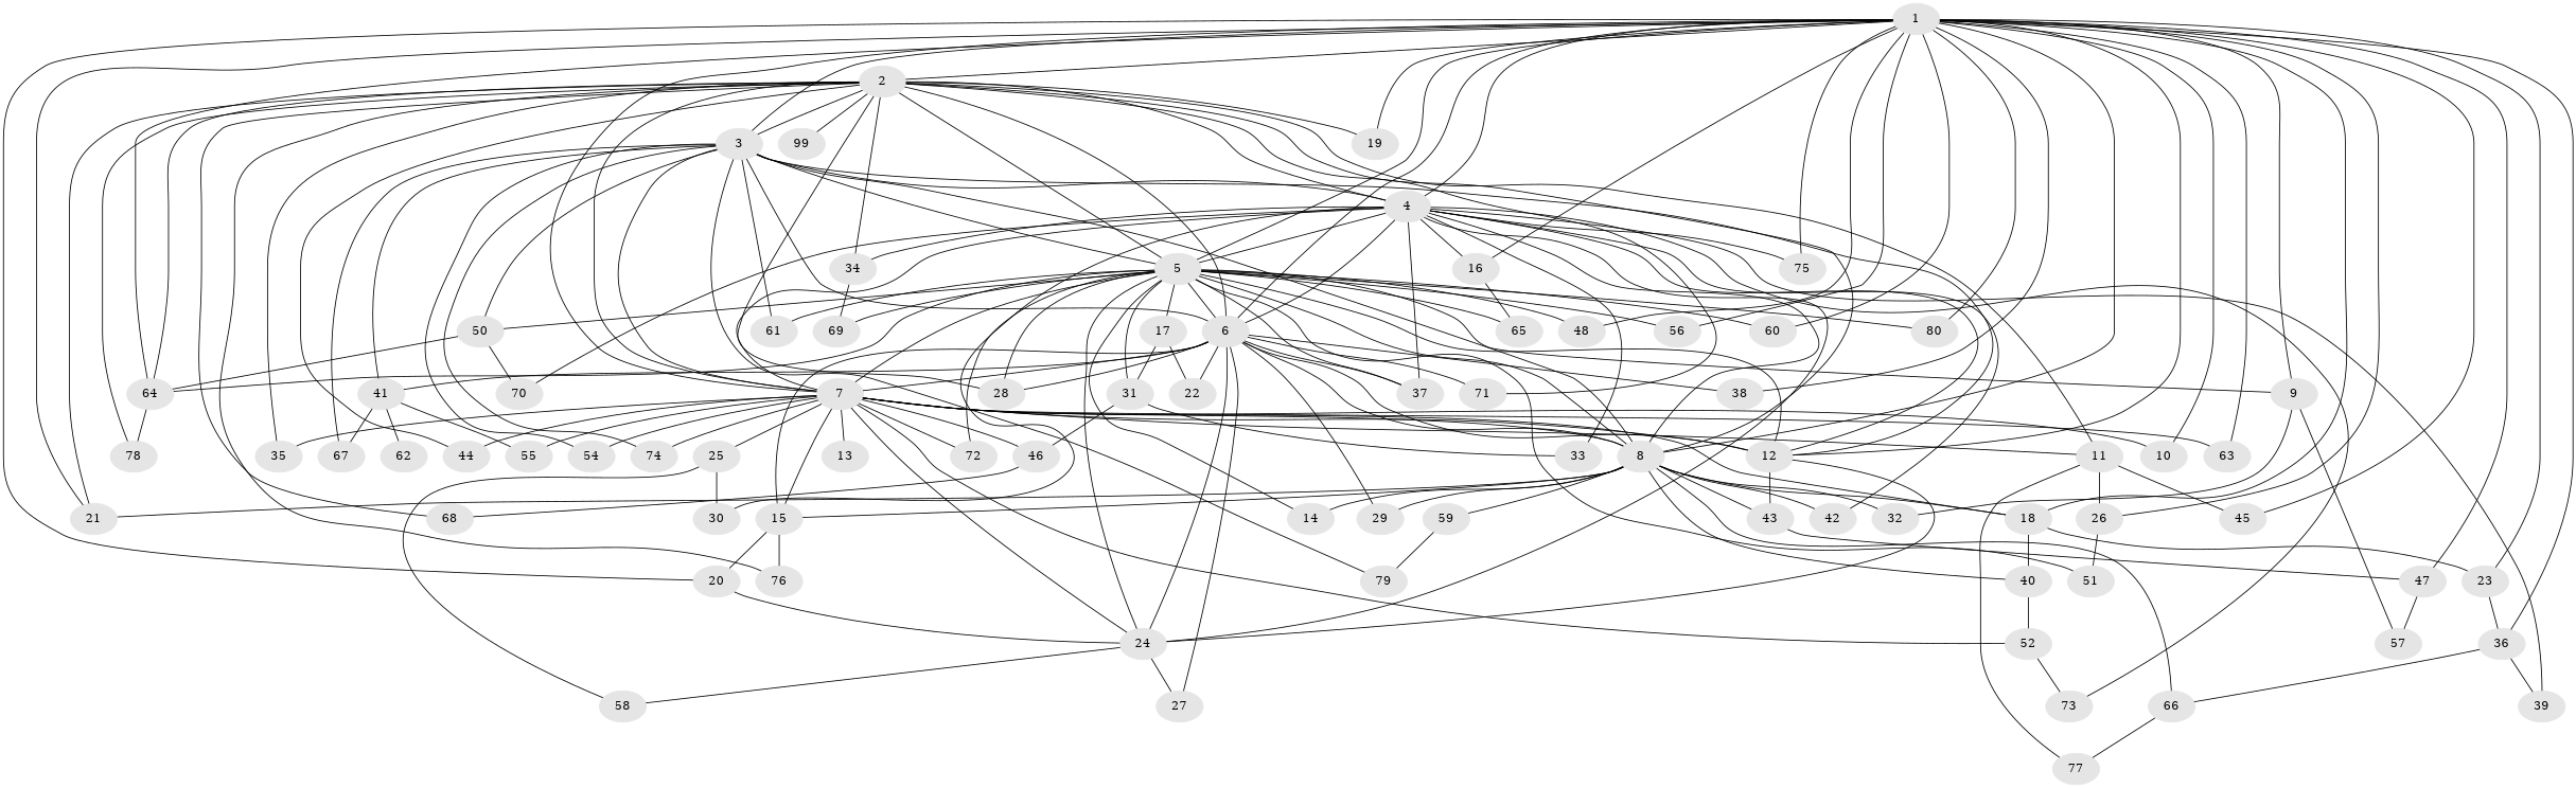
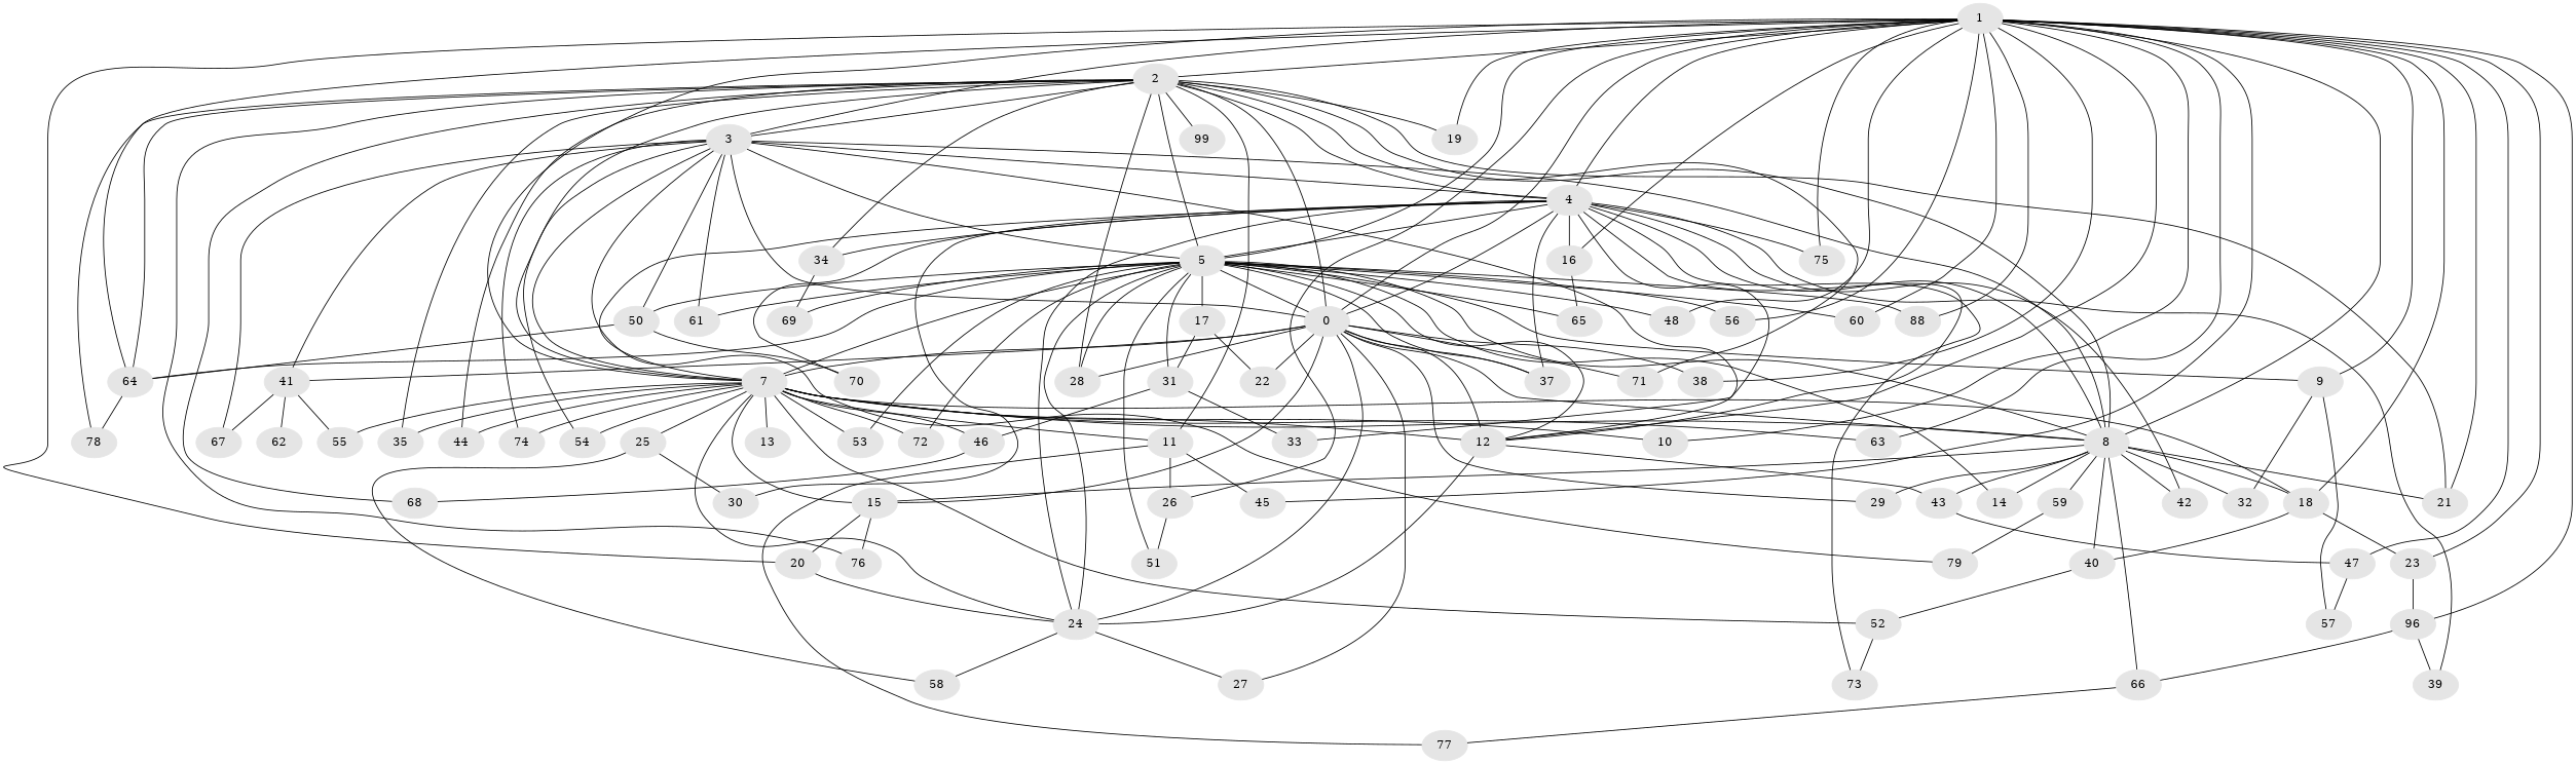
  graph {
    node [color=gray90 style=filled]
    edge [weight=1.0]
    1
    2
    3
    4
    5
-   6
+   6 [label=0]
    7
    8
    9
    10
    12
    16
    18
    19
    20
    21
    23
    26
-   36
+   36 [label=96]
    38
    45
    47
    48
    56
    60
    63
    64
    75
-   80
+   80 [label=88]
    11
    28
    34
    35
    44
    n35 [label=99]
    68
    71
    76
    78
    41
    50
    54
    61
    67
    74
    79
    24
    30
    33
    37
    39
    42
    70
    73
    14
    17
    31
    51
+   53
    65
    69
    72
    15
    22
    27
    29
    13
    25
    46
    52
    55
    32
    40
    43
    59
    66
    57
    77
    62
    58
    1 -- 2
    1 -- 3
    1 -- 4
    1 -- 5 [weight=2.0]
    1 -- 6 [weight=2.0]
    1 -- 7
    1 -- 8 [weight=3.0]
    1 -- 9
    1 -- 10
    1 -- 12
    1 -- 16
    1 -- 18
    1 -- 19
    1 -- 20
    1 -- 21
    1 -- 23
    1 -- 26
    1 -- 36
    1 -- 38
    1 -- 45
    1 -- 47
    1 -- 48
    1 -- 56
    1 -- 60
    1 -- 63
    1 -- 64
    1 -- 75
    1 -- 80
    2 -- 3
    2 -- 4
    2 -- 5 [weight=3.0]
    2 -- 6 [weight=2.0]
    2 -- 7
    2 -- 8
    2 -- 19
    2 -- 21
    2 -- 64
    2 -- 11
    2 -- 28
    2 -- 34
    2 -- 35
    2 -- 44
    2 -- n35
    2 -- 68
    2 -- 71
    2 -- 76
    2 -- 78
    3 -- 4
    3 -- 5 [weight=2.0]
    3 -- 6 [weight=3.0]
    3 -- 7
    3 -- 8
    3 -- 12
    3 -- 41
    3 -- 50
    3 -- 54
    3 -- 61
    3 -- 67
    3 -- 74
    3 -- 79
    4 -- 5 [weight=3.0]
    4 -- 6 [weight=2.0]
    4 -- 7
    4 -- 8
    4 -- 12
    4 -- 16
    4 -- 75
    4 -- 34 [weight=2.0]
    4 -- 24
    4 -- 30
    4 -- 33
    4 -- 37
    4 -- 39
    4 -- 42
    4 -- 70
    4 -- 73
    5 -- 6 [weight=4.0]
    5 -- 7 [weight=3.0]
    5 -- 8 [weight=2.0]
    5 -- 9
    5 -- 12
    5 -- 48
    5 -- 56
    5 -- 60
    5 -- 64
    5 -- 80
    5 -- 28
    5 -- 50
    5 -- 61
    5 -- 24
    5 -- 37
    5 -- 14
    5 -- 17
    5 -- 31
    5 -- 51
+   5 -- 53 [weight=2.0]
    5 -- 65
    5 -- 69
    5 -- 72
    6 -- 7 [weight=2.0]
    6 -- 8 [weight=3.0]
    6 -- 12 [weight=6.0]
    6 -- 38
    6 -- 28
    6 -- 71
    6 -- 41
    6 -- 24
    6 -- 37
    6 -- 15 [weight=2.0]
    6 -- 22
    6 -- 27
    6 -- 29
    7 -- 8
    7 -- 10
    7 -- 12
    7 -- 18
    7 -- 63
    7 -- 11
    7 -- 35
    7 -- 44
    7 -- 54
    7 -- 74
    7 -- 24
+   7 -- 53
    7 -- 72
    7 -- 15
    7 -- 13
    7 -- 25
    7 -- 46
    7 -- 52
    7 -- 55
    8 -- 18
    8 -- 21 [weight=2.0]
    8 -- 42
    8 -- 14
    8 -- 15
    8 -- 29
    8 -- 32
    8 -- 40
    8 -- 43
    8 -- 59
    8 -- 66
    9 -- 32
    9 -- 57
    12 -- 24
    12 -- 43
    16 -- 65
    18 -- 23
    18 -- 40
    20 -- 24
    23 -- 36
    26 -- 51
    36 -- 39
    36 -- 66
    47 -- 57
    64 -- 78
    11 -- 26
    11 -- 45
    11 -- 77
    34 -- 69
    41 -- 67
    41 -- 55
    41 -- 62
    50 -- 64
    50 -- 70
    24 -- 27
    24 -- 58
    17 -- 31
    17 -- 22
    31 -- 33
    31 -- 46
    15 -- 20
    15 -- 76
    25 -- 30
    25 -- 58
    46 -- 68
    52 -- 73
    40 -- 52
    43 -- 47
    59 -- 79
    66 -- 77
  }
